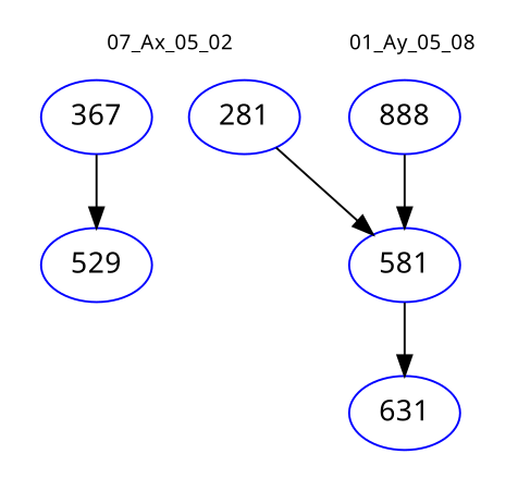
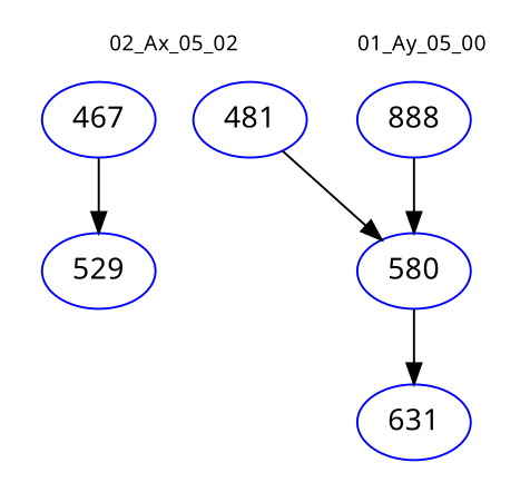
  digraph {
    fontname="Noto Sans"
    node [color=blue fontname="Noto Sans"]
    edge [color=black fontname="Noto Sans"]
-   n1 [label=281]
-   n2 [label=367]
+   n1 [label=481]
+   n2 [label=467]
    n3 [label=529]
    n4 [label=888]
-   n5 [label=581]
+   n5 [label=580]
    n6 [label=631]
    subgraph cluster_1 {
      color=white
      fontsize=10
-     label="07_Ax_05_02"
+     label="02_Ax_05_02"
      n1
      n2
      n3
    }
    subgraph cluster_2 {
      color=white
      fontsize=10
-     label="01_Ay_05_08"
+     label="01_Ay_05_00"
      n4
      n5
      n6
    }
    n1 -> n5
    n2 -> n3
    n4 -> n5
    n5 -> n6
  }
